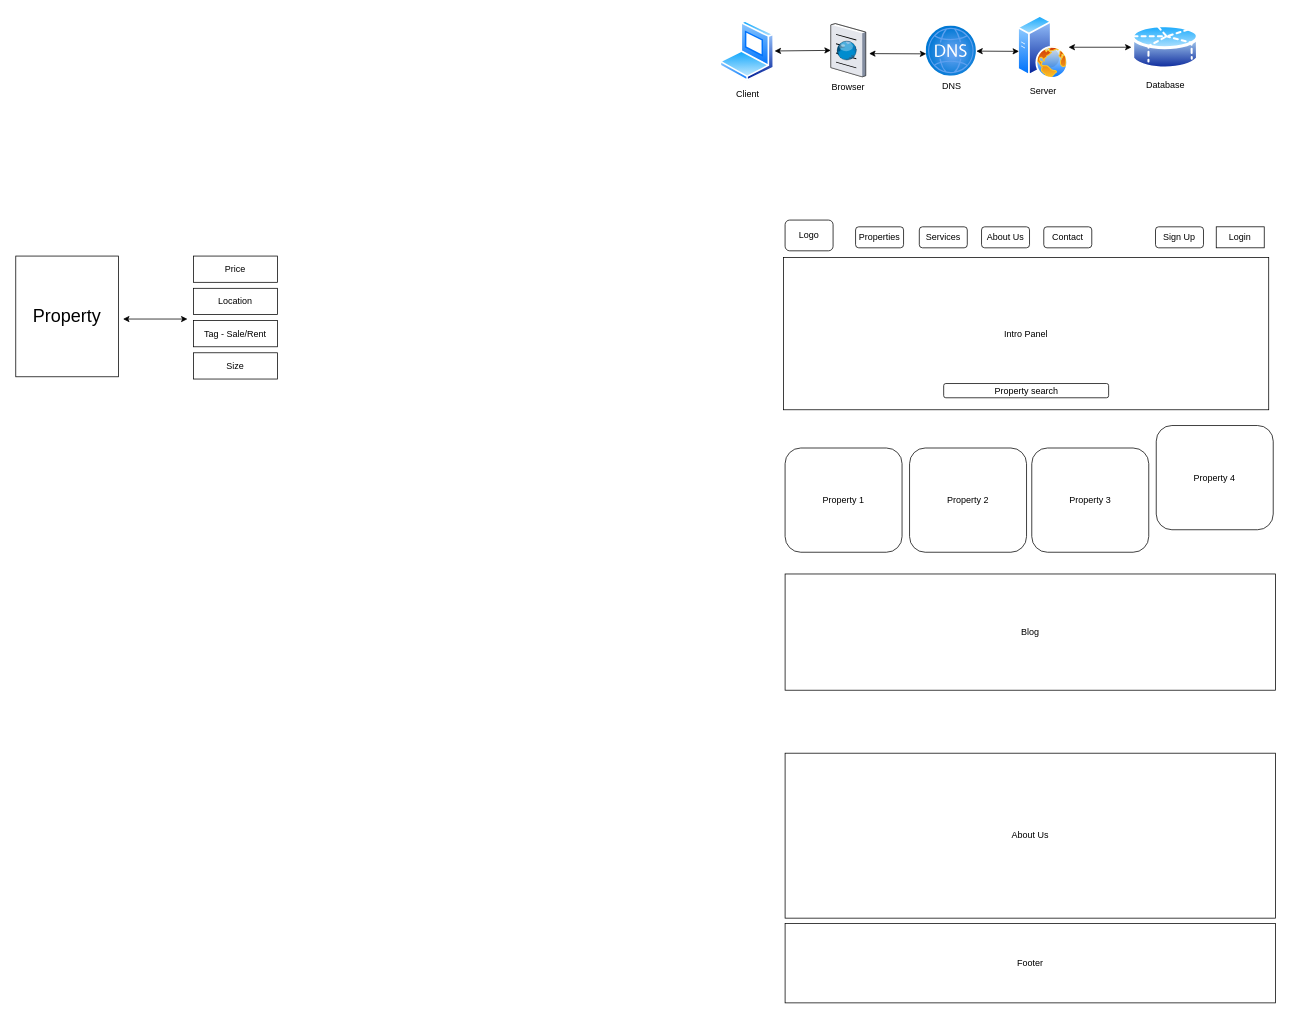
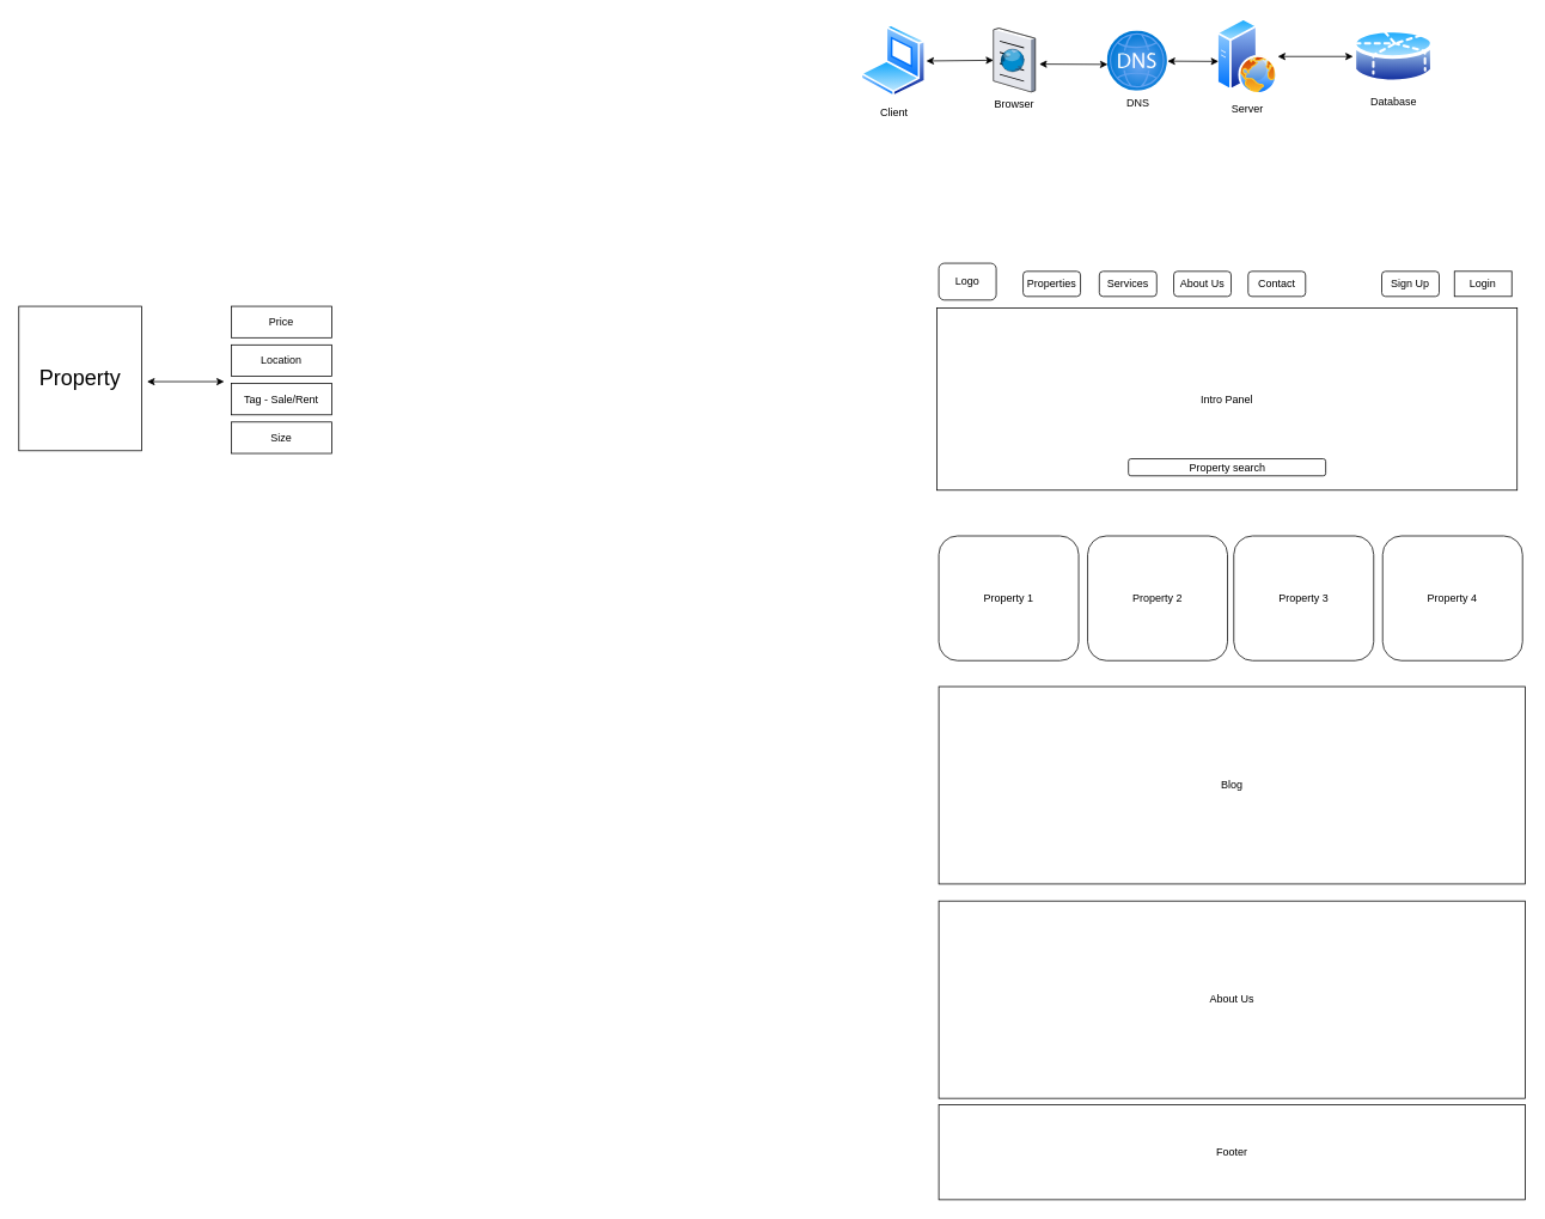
  <mxCell id="0" />
  <mxCell id="1" parent="0" />
  <mxCell id="2" value="Client" style="image;aspect=fixed;perimeter=ellipsePerimeter;html=1;align=center;shadow=0;dashed=0;spacingTop=3;image=img/lib/active_directory/laptop_client.svg;" parent="1" vertex="1"><mxGeometry x="959" y="26.94" width="73" height="81.11" as="geometry" /></mxCell>
  <mxCell id="3" value="Server" style="image;aspect=fixed;perimeter=ellipsePerimeter;html=1;align=center;shadow=0;dashed=0;spacingTop=3;image=img/lib/active_directory/web_server.svg;" parent="1" vertex="1"><mxGeometry x="1356" y="20" width="68" height="85" as="geometry" /></mxCell>
  <mxCell id="4" value="Database" style="image;aspect=fixed;perimeter=ellipsePerimeter;html=1;align=center;shadow=0;dashed=0;spacingTop=3;image=img/lib/active_directory/database_partition_5.svg;" parent="1" vertex="1"><mxGeometry x="1508" y="29" width="90.54" height="67" as="geometry" /></mxCell>
  <mxCell id="5" value="Browser" style="verticalLabelPosition=bottom;sketch=0;aspect=fixed;html=1;verticalAlign=top;strokeColor=none;align=center;outlineConnect=0;shape=mxgraph.citrix.browser;" parent="1" vertex="1"><mxGeometry x="1107" y="30.94" width="46.52" height="71" as="geometry" /></mxCell>
  <mxCell id="6" value="DNS" style="image;aspect=fixed;html=1;points=[];align=center;fontSize=12;image=img/lib/azure2/networking/DNS_Zones.svg;" parent="1" vertex="1"><mxGeometry x="1234" y="34" width="67" height="67" as="geometry" /></mxCell>
  <mxCell id="7" value="" style="endArrow=classic;startArrow=classic;html=1;rounded=0;" parent="1" source="3" target="4" edge="1"><mxGeometry width="50" height="50" relative="1" as="geometry"><mxPoint x="1424" y="112.5" as="sourcePoint" /><mxPoint x="1535" y="63" as="targetPoint" /></mxGeometry></mxCell>
  <mxCell id="8" value="" style="endArrow=classic;startArrow=classic;html=1;rounded=0;exitX=1;exitY=0.5;exitDx=0;exitDy=0;" edge="1" parent="1" source="2" target="5"><mxGeometry width="50" height="50" relative="1" as="geometry"><mxPoint x="1041" y="70.94" as="sourcePoint" /><mxPoint x="1091" y="20.94" as="targetPoint" /></mxGeometry></mxCell>
  <mxCell id="9" value="" style="endArrow=classic;startArrow=classic;html=1;rounded=0;entryX=0.005;entryY=0.557;entryDx=0;entryDy=0;entryPerimeter=0;" edge="1" parent="1" target="6"><mxGeometry width="50" height="50" relative="1" as="geometry"><mxPoint x="1158" y="71" as="sourcePoint" /><mxPoint x="1208" y="21" as="targetPoint" /></mxGeometry></mxCell>
  <mxCell id="10" value="" style="endArrow=classic;startArrow=classic;html=1;rounded=0;" edge="1" parent="1" source="6"><mxGeometry width="50" height="50" relative="1" as="geometry"><mxPoint x="1301" y="117.5" as="sourcePoint" /><mxPoint x="1358" y="68" as="targetPoint" /></mxGeometry></mxCell>
  <mxCell id="11" value="Logo" style="rounded=1;whiteSpace=wrap;html=1;" vertex="1" parent="1"><mxGeometry x="1046" y="293" width="64" height="41" as="geometry" /></mxCell>
  <mxCell id="12" value="Properties" style="rounded=1;whiteSpace=wrap;html=1;" vertex="1" parent="1"><mxGeometry x="1140" y="302" width="64" height="28" as="geometry" /></mxCell>
  <mxCell id="13" value="Services" style="rounded=1;whiteSpace=wrap;html=1;" vertex="1" parent="1"><mxGeometry x="1225" y="302" width="64" height="28" as="geometry" /></mxCell>
  <mxCell id="14" value="About Us" style="rounded=1;whiteSpace=wrap;html=1;" vertex="1" parent="1"><mxGeometry x="1308" y="302" width="64" height="28" as="geometry" /></mxCell>
  <mxCell id="15" value="Contact" style="rounded=1;whiteSpace=wrap;html=1;" vertex="1" parent="1"><mxGeometry x="1391" y="302" width="64" height="28" as="geometry" /></mxCell>
  <mxCell id="16" value="Sign Up" style="rounded=1;whiteSpace=wrap;html=1;" vertex="1" parent="1"><mxGeometry x="1540" y="302" width="64" height="28" as="geometry" /></mxCell>
  <mxCell id="17" value="Login" style="whiteSpace=wrap;html=1;rounded=0;" vertex="1" parent="1"><mxGeometry x="1621" y="302" width="64" height="28" as="geometry" /></mxCell>
  <mxCell id="18" value="Intro Panel" style="rounded=0;whiteSpace=wrap;html=1;" vertex="1" parent="1"><mxGeometry x="1044" y="343" width="647" height="203" as="geometry" /></mxCell>
  <mxCell id="19" value="Property search" style="rounded=1;whiteSpace=wrap;html=1;" vertex="1" parent="1"><mxGeometry x="1257.5" y="511" width="220" height="19" as="geometry" /></mxCell>
  <mxCell id="20" value="Property 1" style="rounded=1;whiteSpace=wrap;html=1;" vertex="1" parent="1"><mxGeometry x="1046" y="597" width="156" height="139" as="geometry" /></mxCell>
  <mxCell id="21" value="Property 2" style="rounded=1;whiteSpace=wrap;html=1;" vertex="1" parent="1"><mxGeometry x="1212" y="597" width="156" height="139" as="geometry" /></mxCell>
- <mxCell id="22" value="Property 4" style="rounded=1;whiteSpace=wrap;html=1;" vertex="1" parent="1"><mxGeometry x="1541" y="567" width="156" height="139" as="geometry" /></mxCell>
+ <mxCell id="22" value="Property 4" style="rounded=1;whiteSpace=wrap;html=1;" vertex="1" parent="1"><mxGeometry x="1541" y="597" width="156" height="139" as="geometry" /></mxCell>
  <mxCell id="23" value="Property 3" style="rounded=1;whiteSpace=wrap;html=1;" vertex="1" parent="1"><mxGeometry x="1375" y="597" width="156" height="139" as="geometry" /></mxCell>
- <mxCell id="24" value="Blog" style="rounded=0;whiteSpace=wrap;html=1;" vertex="1" parent="1"><mxGeometry x="1046" y="765" width="654" height="155" as="geometry" /></mxCell>
+ <mxCell id="24" value="Blog" style="rounded=0;whiteSpace=wrap;html=1;" vertex="1" parent="1"><mxGeometry x="1046" y="765" width="654" height="220" as="geometry" /></mxCell>
  <mxCell id="25" value="About Us" style="rounded=0;whiteSpace=wrap;html=1;" vertex="1" parent="1"><mxGeometry x="1046" y="1004" width="654" height="220" as="geometry" /></mxCell>
  <mxCell id="26" value="Footer" style="rounded=0;whiteSpace=wrap;html=1;" vertex="1" parent="1"><mxGeometry x="1046" y="1231" width="654" height="106" as="geometry" /></mxCell>
  <mxCell id="27" value="&lt;font style=&quot;font-size: 24px;&quot;&gt;Property&lt;/font&gt;" style="rounded=0;whiteSpace=wrap;html=1;" vertex="1" parent="1"><mxGeometry x="20" y="341" width="137" height="161" as="geometry" /></mxCell>
  <mxCell id="28" value="Price" style="rounded=0;whiteSpace=wrap;html=1;" vertex="1" parent="1"><mxGeometry x="257" y="341" width="112" height="35" as="geometry" /></mxCell>
  <mxCell id="29" value="Location" style="rounded=0;whiteSpace=wrap;html=1;" vertex="1" parent="1"><mxGeometry x="257" y="384" width="112" height="35" as="geometry" /></mxCell>
  <mxCell id="30" value="Tag - Sale/Rent" style="rounded=0;whiteSpace=wrap;html=1;" vertex="1" parent="1"><mxGeometry x="257" y="427" width="112" height="35" as="geometry" /></mxCell>
  <mxCell id="31" value="Size" style="rounded=0;whiteSpace=wrap;html=1;" vertex="1" parent="1"><mxGeometry x="257" y="470" width="112" height="35" as="geometry" /></mxCell>
  <mxCell id="32" value="" style="endArrow=classic;startArrow=classic;html=1;rounded=0;" edge="1" parent="1"><mxGeometry width="50" height="50" relative="1" as="geometry"><mxPoint x="163" y="425" as="sourcePoint" /><mxPoint x="249" y="425" as="targetPoint" /></mxGeometry></mxCell>
